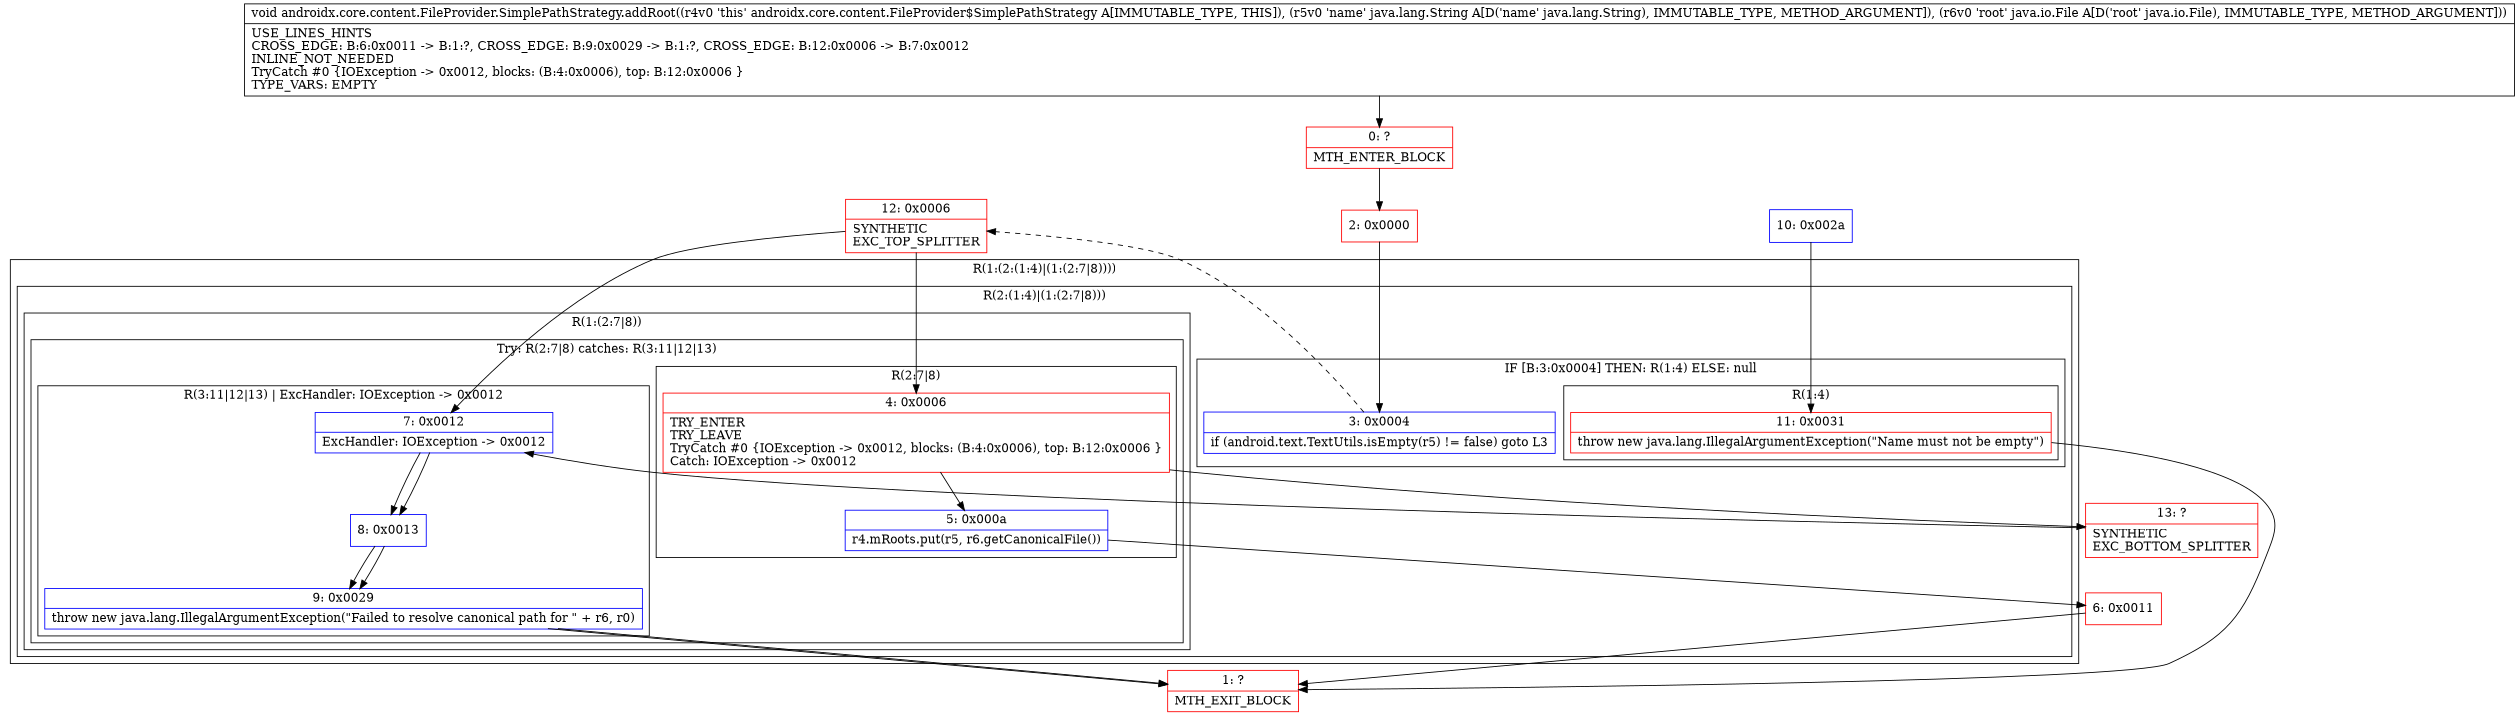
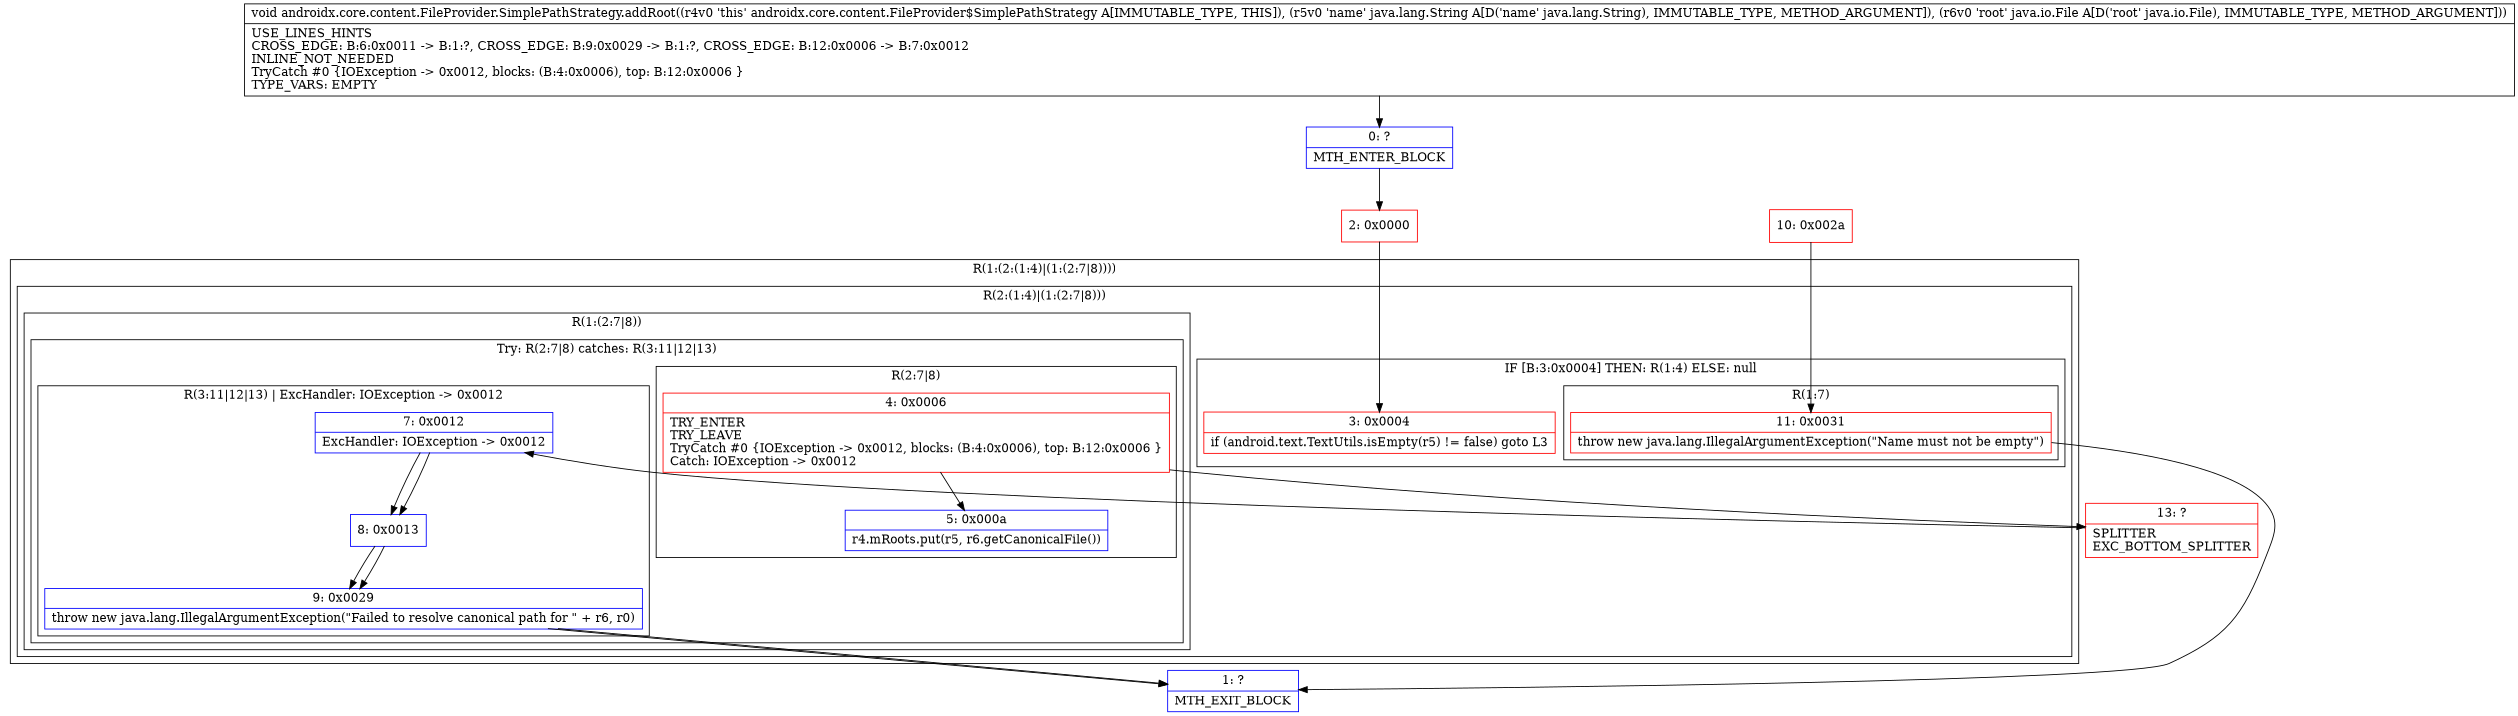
  digraph {
    node [color=red shape=record]
    n1 [label="{11\:\ 0x0031|throw new java.lang.IllegalArgumentException(\"Name must not be empty\")\l}"]
-   n2 [color=blue label="{3\:\ 0x0004|if (android.text.TextUtils.isEmpty(r5) != false) goto L3\l}"]
+   n2 [label="{3\:\ 0x0004|if (android.text.TextUtils.isEmpty(r5) != false) goto L3\l}"]
    n3 [label="{4\:\ 0x0006|TRY_ENTER\lTRY_LEAVE\lTryCatch #0 \{IOException \-\> 0x0012, blocks: (B:4:0x0006), top: B:12:0x0006 \}\lCatch: IOException \-\> 0x0012\l}"]
    n4 [color=blue label="{5\:\ 0x000a|r4.mRoots.put(r5, r6.getCanonicalFile())\l}"]
    n5 [color=blue label="{7\:\ 0x0012|ExcHandler: IOException \-\> 0x0012\l}"]
    n6 [color=blue label="{8\:\ 0x0013}"]
    n7 [color=blue label="{9\:\ 0x0029|throw new java.lang.IllegalArgumentException(\"Failed to resolve canonical path for \" + r6, r0)\l}"]
-   n8 [label="{1\:\ ?|MTH_EXIT_BLOCK\l}"]
-   n9 [label="{12\:\ 0x0006|SYNTHETIC\lEXC_TOP_SPLITTER\l}"]
-   n10 [label="{13\:\ ?|SYNTHETIC\lEXC_BOTTOM_SPLITTER\l}"]
-   n11 [label="{6\:\ 0x0011}"]
-   n12 [color=blue label="{10\:\ 0x002a}"]
-   n13 [label="{0\:\ ?|MTH_ENTER_BLOCK\l}"]
+   n8 [color=blue label="{1\:\ ?|MTH_EXIT_BLOCK\l}"]
+   n10 [label="{13\:\ ?|SPLITTER\lEXC_BOTTOM_SPLITTER\l}"]
+   n12 [label="{10\:\ 0x002a}"]
+   n13 [color=blue label="{0\:\ ?|MTH_ENTER_BLOCK\l}"]
    n14 [label="{2\:\ 0x0000}"]
    n15 [label="{void androidx.core.content.FileProvider.SimplePathStrategy.addRoot((r4v0 'this' androidx.core.content.FileProvider$SimplePathStrategy A[IMMUTABLE_TYPE, THIS]), (r5v0 'name' java.lang.String A[D('name' java.lang.String), IMMUTABLE_TYPE, METHOD_ARGUMENT]), (r6v0 'root' java.io.File A[D('root' java.io.File), IMMUTABLE_TYPE, METHOD_ARGUMENT]))  | USE_LINES_HINTS\lCROSS_EDGE: B:6:0x0011 \-\> B:1:?, CROSS_EDGE: B:9:0x0029 \-\> B:1:?, CROSS_EDGE: B:12:0x0006 \-\> B:7:0x0012\lINLINE_NOT_NEEDED\lTryCatch #0 \{IOException \-\> 0x0012, blocks: (B:4:0x0006), top: B:12:0x0006 \}\lTYPE_VARS: EMPTY\l}" color=""]
    subgraph cluster_1 {
      label="R(1:(2:(1:4)|(1:(2:7|8))))"
      subgraph cluster_2 {
        label="R(2:(1:4)|(1:(2:7|8)))"
        subgraph cluster_3 {
          label="IF [B:3:0x0004] THEN: R(1:4) ELSE: null"
          n2
          subgraph cluster_4 {
-           label="R(1:4)"
+           label="R(1:7)"
            n1
          }
        }
        subgraph cluster_5 {
          label="R(1:(2:7|8))"
          subgraph cluster_6 {
            label="Try: R(2:7|8) catches: R(3:11|12|13)"
            subgraph cluster_7 {
              label="R(2:7|8)"
              n3
              n4
            }
            subgraph cluster_8 {
              label="R(3:11|12|13) | ExcHandler: IOException \-\> 0x0012\l"
              n5
              n6
              n7
            }
          }
        }
      }
    }
    subgraph cluster_9 {
      label="R(3:11|12|13) | ExcHandler: IOException \-\> 0x0012\l"
    }
    n1 -> n8
-   n2 -> n9 [style=dashed]
    n3 -> n4
    n3 -> n10
-   n4 -> n11
    n5 -> n6
    n5 -> n6
    n6 -> n7
    n6 -> n7
    n7 -> n8
    n7 -> n8
-   n9 -> n3
-   n9 -> n5
    n10 -> n5
-   n11 -> n8
    n12 -> n1
    n13 -> n14
    n14 -> n2
    n15 -> n13
  }
